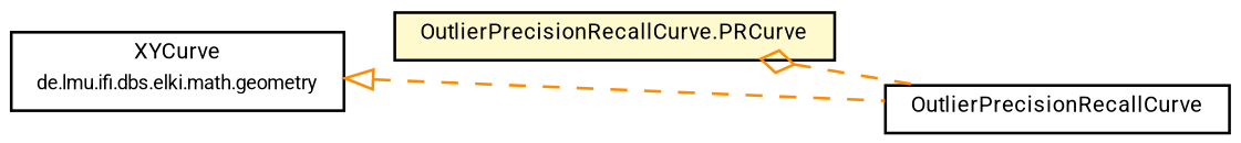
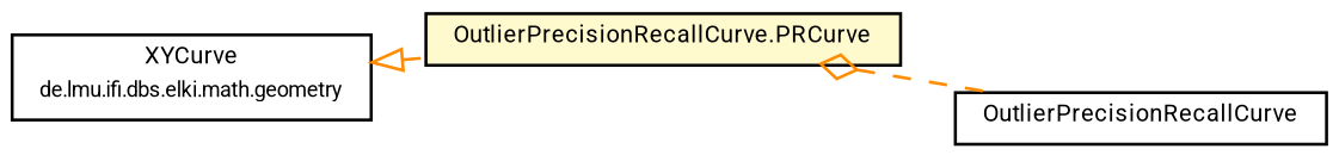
  digraph {
    fontname="IBM Plex Mono"
    nodesep=0.15
    rankdir=LR
    ranksep=0.25
    node [fontcolor=black fontname="IBM Plex Mono" fontsize=8 margin=0 shape=plaintext]
    edge [color=darkorange dir=back fontname="IBM Plex Mono" fontsize=7 labelfontname=Roboto labelfontsize=7 style=dashed]
    n1 [height=0 label=<<table title="de.lmu.ifi.dbs.elki.math.geometry.XYCurve" border="0" cellborder="1" cellspacing="0" cellpadding="2" href="../../math/geometry/XYCurve.html" target="_parent"> 		<tr><td><table border="0" cellspacing="0" cellpadding="1"> 		<tr><td align="center" balign="center"> <font face="Roboto">XYCurve</font> </td></tr> 		<tr><td align="center" balign="center"> <font face="Roboto" point-size="7.0">de.lmu.ifi.dbs.elki.math.geometry</font> </td></tr> 		</table></td></tr> 		</table>> width=0]
    n2 [height=0 label=<<table title="de.lmu.ifi.dbs.elki.evaluation.outlier.OutlierPrecisionRecallCurve.PRCurve" border="0" cellborder="1" cellspacing="0" cellpadding="2" bgcolor="lemonChiffon" href="OutlierPrecisionRecallCurve.PRCurve.html" target="_parent"> 		<tr><td><table border="0" cellspacing="0" cellpadding="1"> 		<tr><td align="center" balign="center"> <font face="Roboto">OutlierPrecisionRecallCurve.PRCurve</font> </td></tr> 		</table></td></tr> 		</table>> width=0]
    n3 [height=0 label=<<table title="de.lmu.ifi.dbs.elki.evaluation.outlier.OutlierPrecisionRecallCurve" border="0" cellborder="1" cellspacing="0" cellpadding="2" href="OutlierPrecisionRecallCurve.html" target="_parent"> 		<tr><td><table border="0" cellspacing="0" cellpadding="1"> 		<tr><td align="center" balign="center"> <font face="Roboto">OutlierPrecisionRecallCurve</font> </td></tr> 		</table></td></tr> 		</table>> width=0]
-   n1 -> n3 [arrowtail=empty weight=10]
+   n1 -> n2 [arrowtail=empty weight=10]
    n2 -> n3 [arrowhead=none arrowtail=ediamond weight=4]
  }
